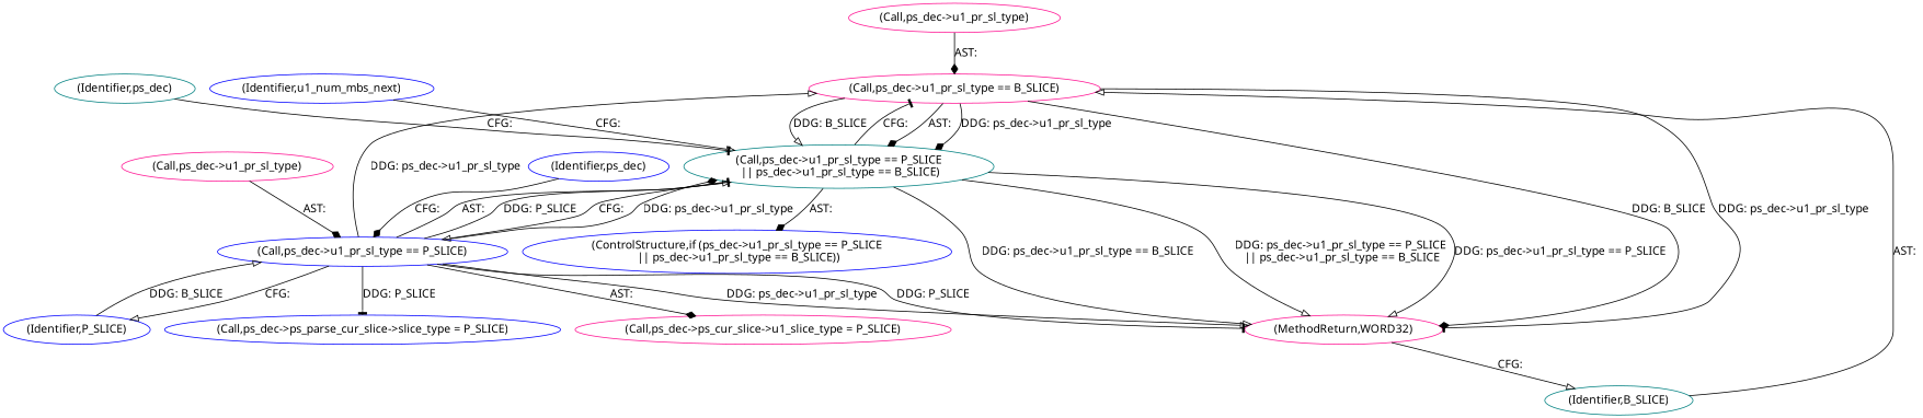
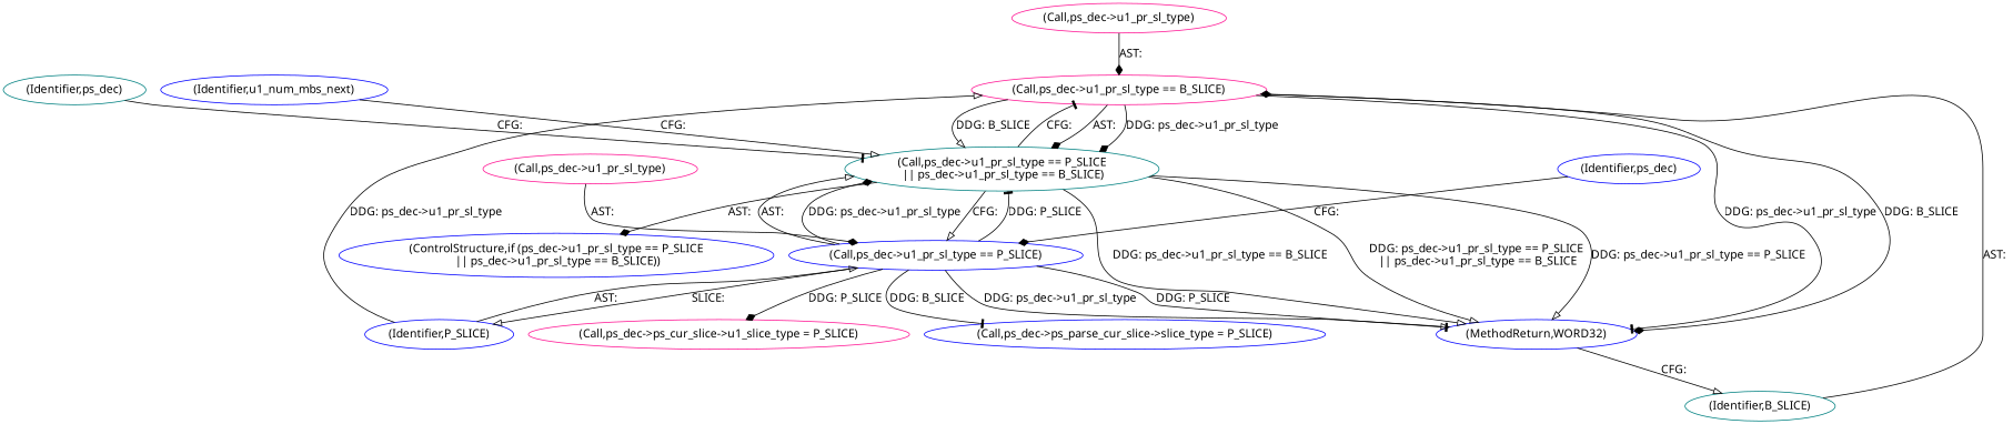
  digraph {
    fontname="Noto Sans"
    node [color=blue fontname="Noto Sans"]
    edge [arrowhead=onormal fontname="Noto Sans"]
    n1 [color=deeppink label="(Call,ps_dec->u1_pr_sl_type == B_SLICE)"]
    n2 [color=teal label="(Call,ps_dec->u1_pr_sl_type == P_SLICE\n || ps_dec->u1_pr_sl_type == B_SLICE)"]
-   n3 [color=deeppink label="(MethodReturn,WORD32)"]
+   n3 [label="(MethodReturn,WORD32)"]
    n4 [label="(Call,ps_dec->u1_pr_sl_type == P_SLICE)"]
    n5 [label="(ControlStructure,if (ps_dec->u1_pr_sl_type == P_SLICE\n || ps_dec->u1_pr_sl_type == B_SLICE))"]
    n6 [color=teal label="(Identifier,B_SLICE)"]
    n7 [label="(Identifier,P_SLICE)"]
    n8 [label="(Call,ps_dec->ps_parse_cur_slice->slice_type = P_SLICE)"]
    n9 [color=deeppink label="(Call,ps_dec->ps_cur_slice->u1_slice_type = P_SLICE)"]
    n10 [color=teal label="(Identifier,ps_dec)"]
    n11 [label="(Identifier,ps_dec)"]
    n12 [label="(Identifier,u1_num_mbs_next)"]
    n13 [color=deeppink label="(Call,ps_dec->u1_pr_sl_type)"]
    n14 [color=deeppink label="(Call,ps_dec->u1_pr_sl_type)"]
    n1 -> n2 [arrowhead=diamond label="AST: "]
    n1 -> n2 [arrowhead=diamond label="DDG: ps_dec->u1_pr_sl_type"]
    n1 -> n2 [label="DDG: B_SLICE"]
    n1 -> n3 [arrowhead=tee label="DDG: ps_dec->u1_pr_sl_type"]
    n1 -> n3 [arrowhead=diamond label="DDG: B_SLICE"]
    n2 -> n1 [arrowhead=tee label="CFG: "]
    n2 -> n3 [label="DDG: ps_dec->u1_pr_sl_type == P_SLICE\n || ps_dec->u1_pr_sl_type == B_SLICE"]
    n2 -> n3 [label="DDG: ps_dec->u1_pr_sl_type == P_SLICE"]
    n2 -> n3 [label="DDG: ps_dec->u1_pr_sl_type == B_SLICE"]
    n2 -> n4 [label="CFG: "]
    n2 -> n5 [arrowhead=diamond label="AST: "]
    n3 -> n6 [label="CFG: "]
-   n4 -> n1 [label="DDG: ps_dec->u1_pr_sl_type"]
+   n7 -> n1 [label="DDG: ps_dec->u1_pr_sl_type"]
    n4 -> n2 [label="AST: "]
    n4 -> n2 [arrowhead=diamond label="DDG: ps_dec->u1_pr_sl_type"]
    n4 -> n2 [arrowhead=tee label="DDG: P_SLICE"]
    n4 -> n3 [label="DDG: ps_dec->u1_pr_sl_type"]
    n4 -> n3 [arrowhead=tee label="DDG: P_SLICE"]
-   n4 -> n7 [label="CFG: "]
-   n4 -> n8 [arrowhead=tee label="DDG: P_SLICE"]
-   n4 -> n9 [arrowhead=diamond label="AST: "]
-   n6 -> n1 [label="AST: "]
-   n7 -> n4 [label="DDG: B_SLICE"]
+   n4 -> n7 [label="SLICE: "]
+   n4 -> n8 [arrowhead=tee label="DDG: B_SLICE"]
+   n4 -> n9 [arrowhead=diamond label="DDG: P_SLICE"]
+   n6 -> n1 [arrowhead=diamond label="AST: "]
+   n7 -> n4 [label="AST: "]
    n10 -> n2 [arrowhead=tee label="CFG: "]
    n11 -> n4 [arrowhead=diamond label="CFG: "]
    n12 -> n2 [label="CFG: "]
    n13 -> n4 [arrowhead=diamond label="AST: "]
    n14 -> n1 [arrowhead=diamond label="AST: "]
  }
